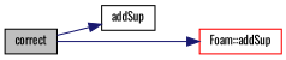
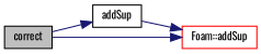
  digraph {
    fontname=Oswald
    rankdir=LR
    node [color=black fontname=Oswald fontsize=10 shape=record]
    edge [color=midnightblue fontname=Oswald fontsize=10 labelfontname=Helvetica labelfontsize=10 style=solid]
    n1 [fillcolor=grey75 fontcolor=black height=0.2 label=correct style=filled width=0.4]
    n2 [height=0.2 label=addSup width=0.4]
    n3 [color=red height=0.2 label="Foam::addSup" width=0.4]
    n1 -> n2
    n1 -> n3
+   n2 -> n3
  }
